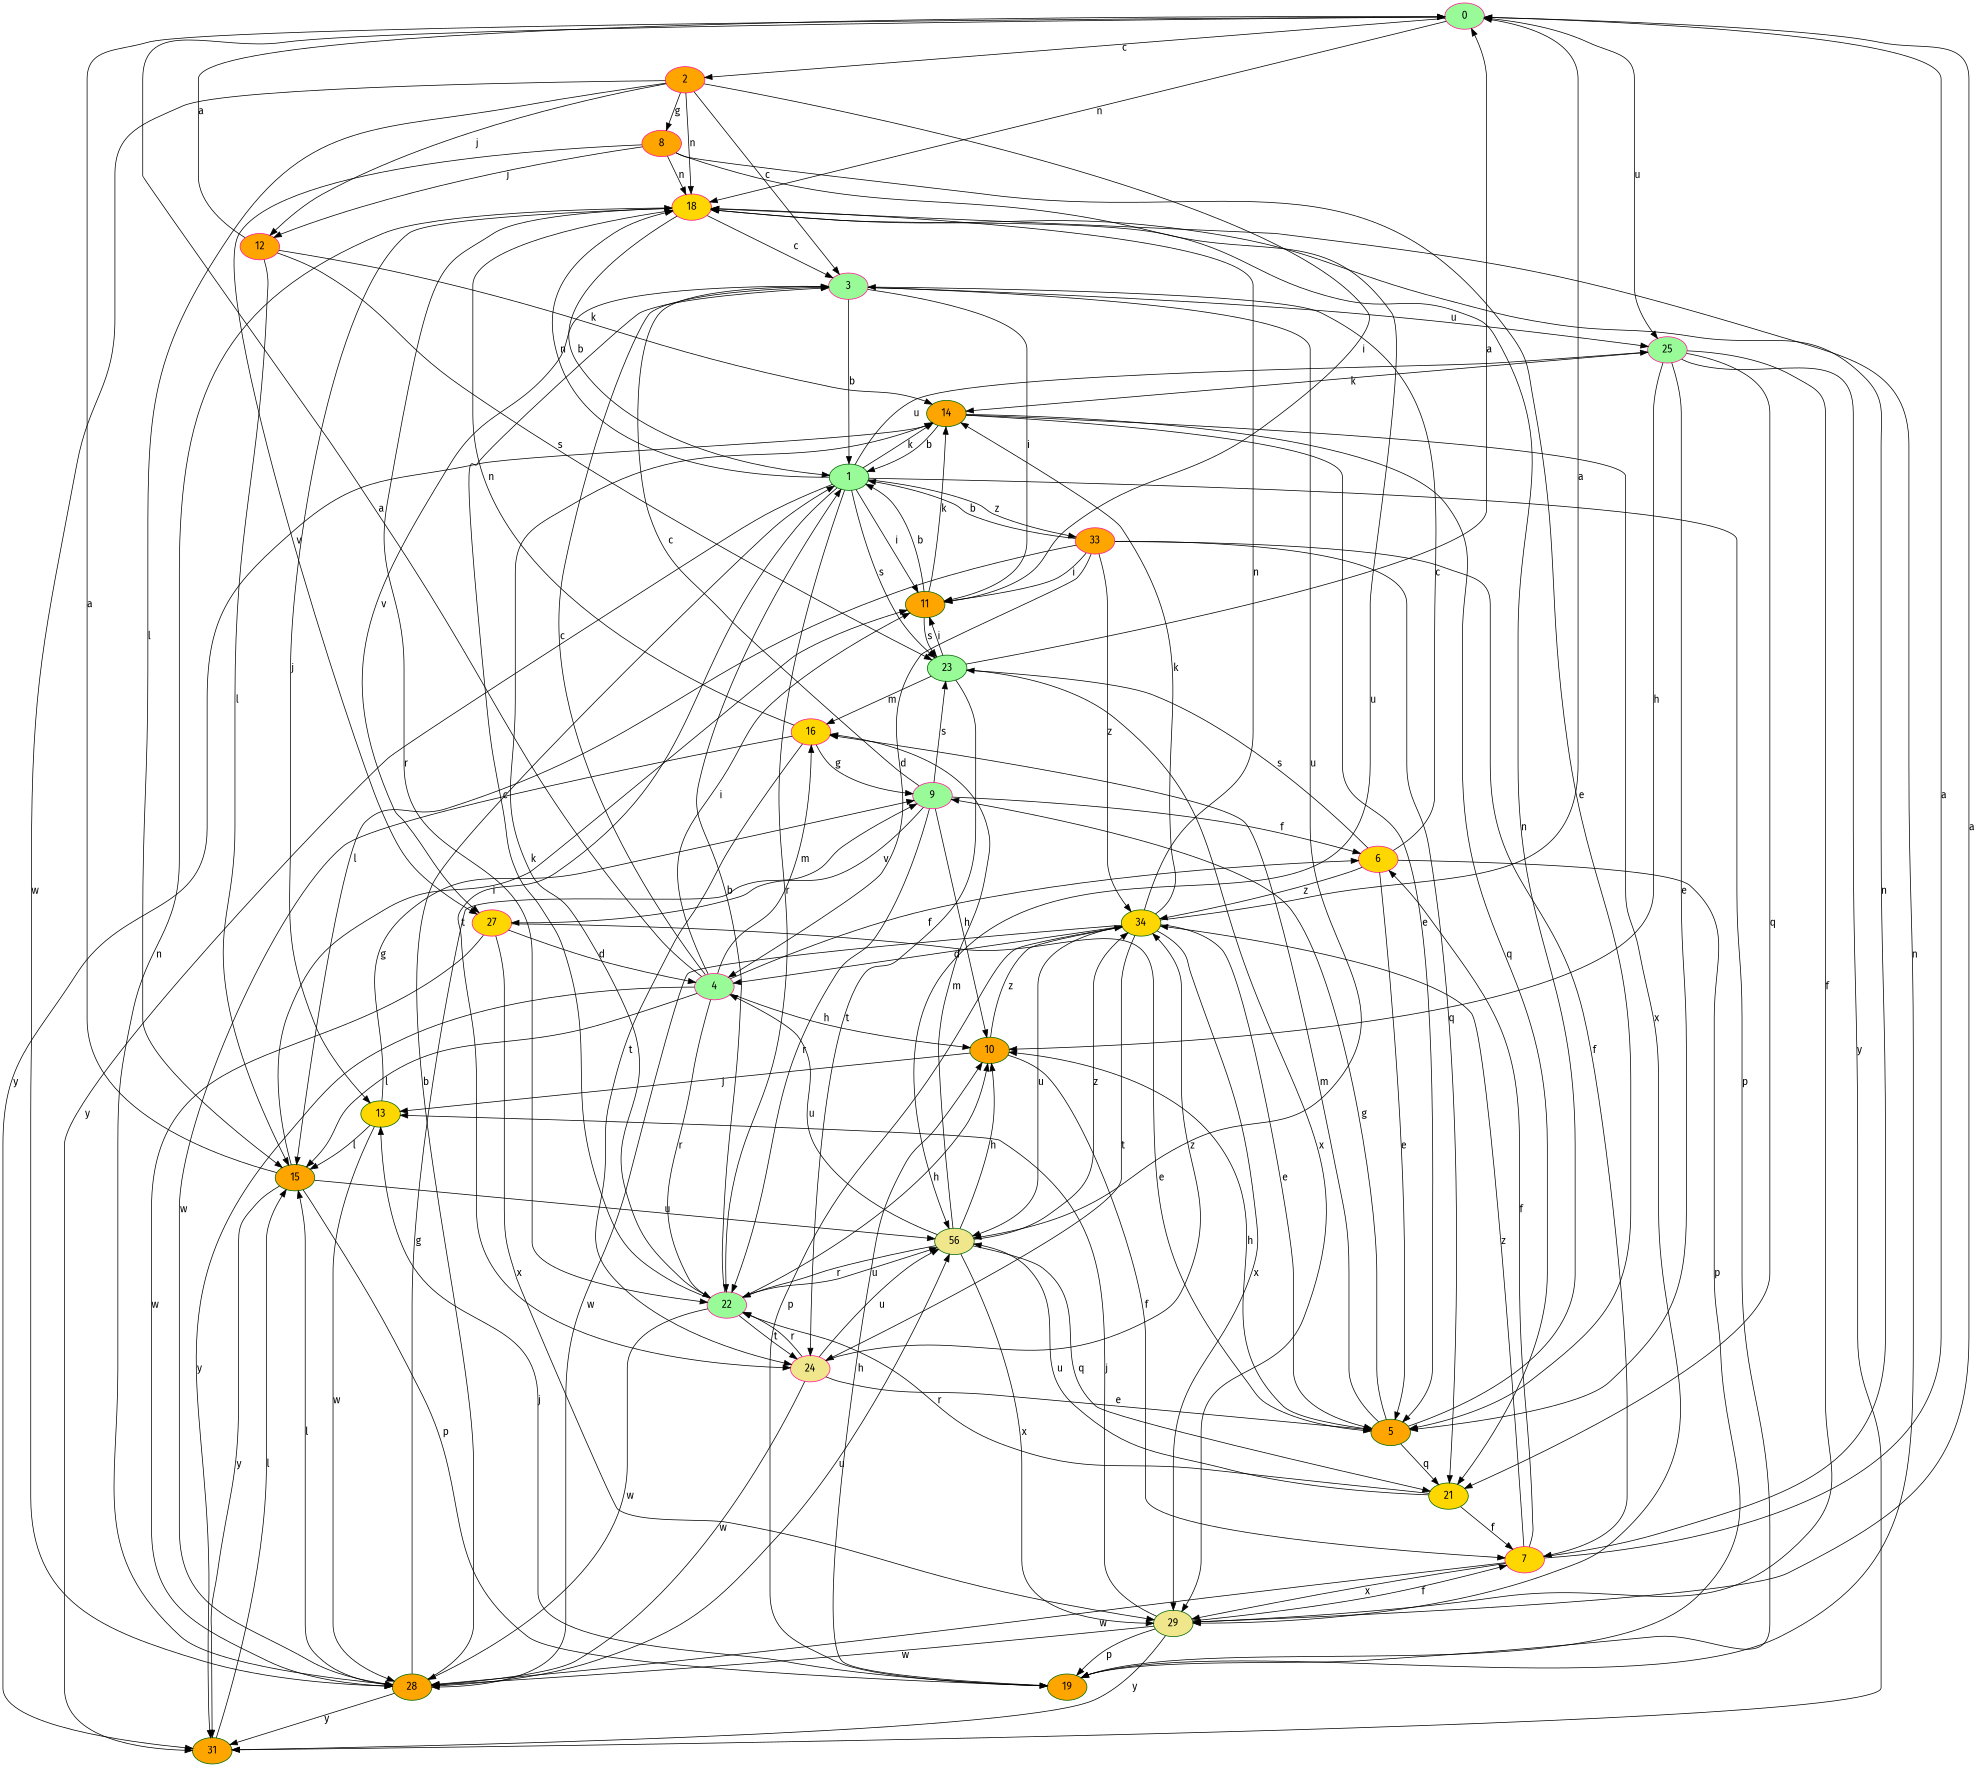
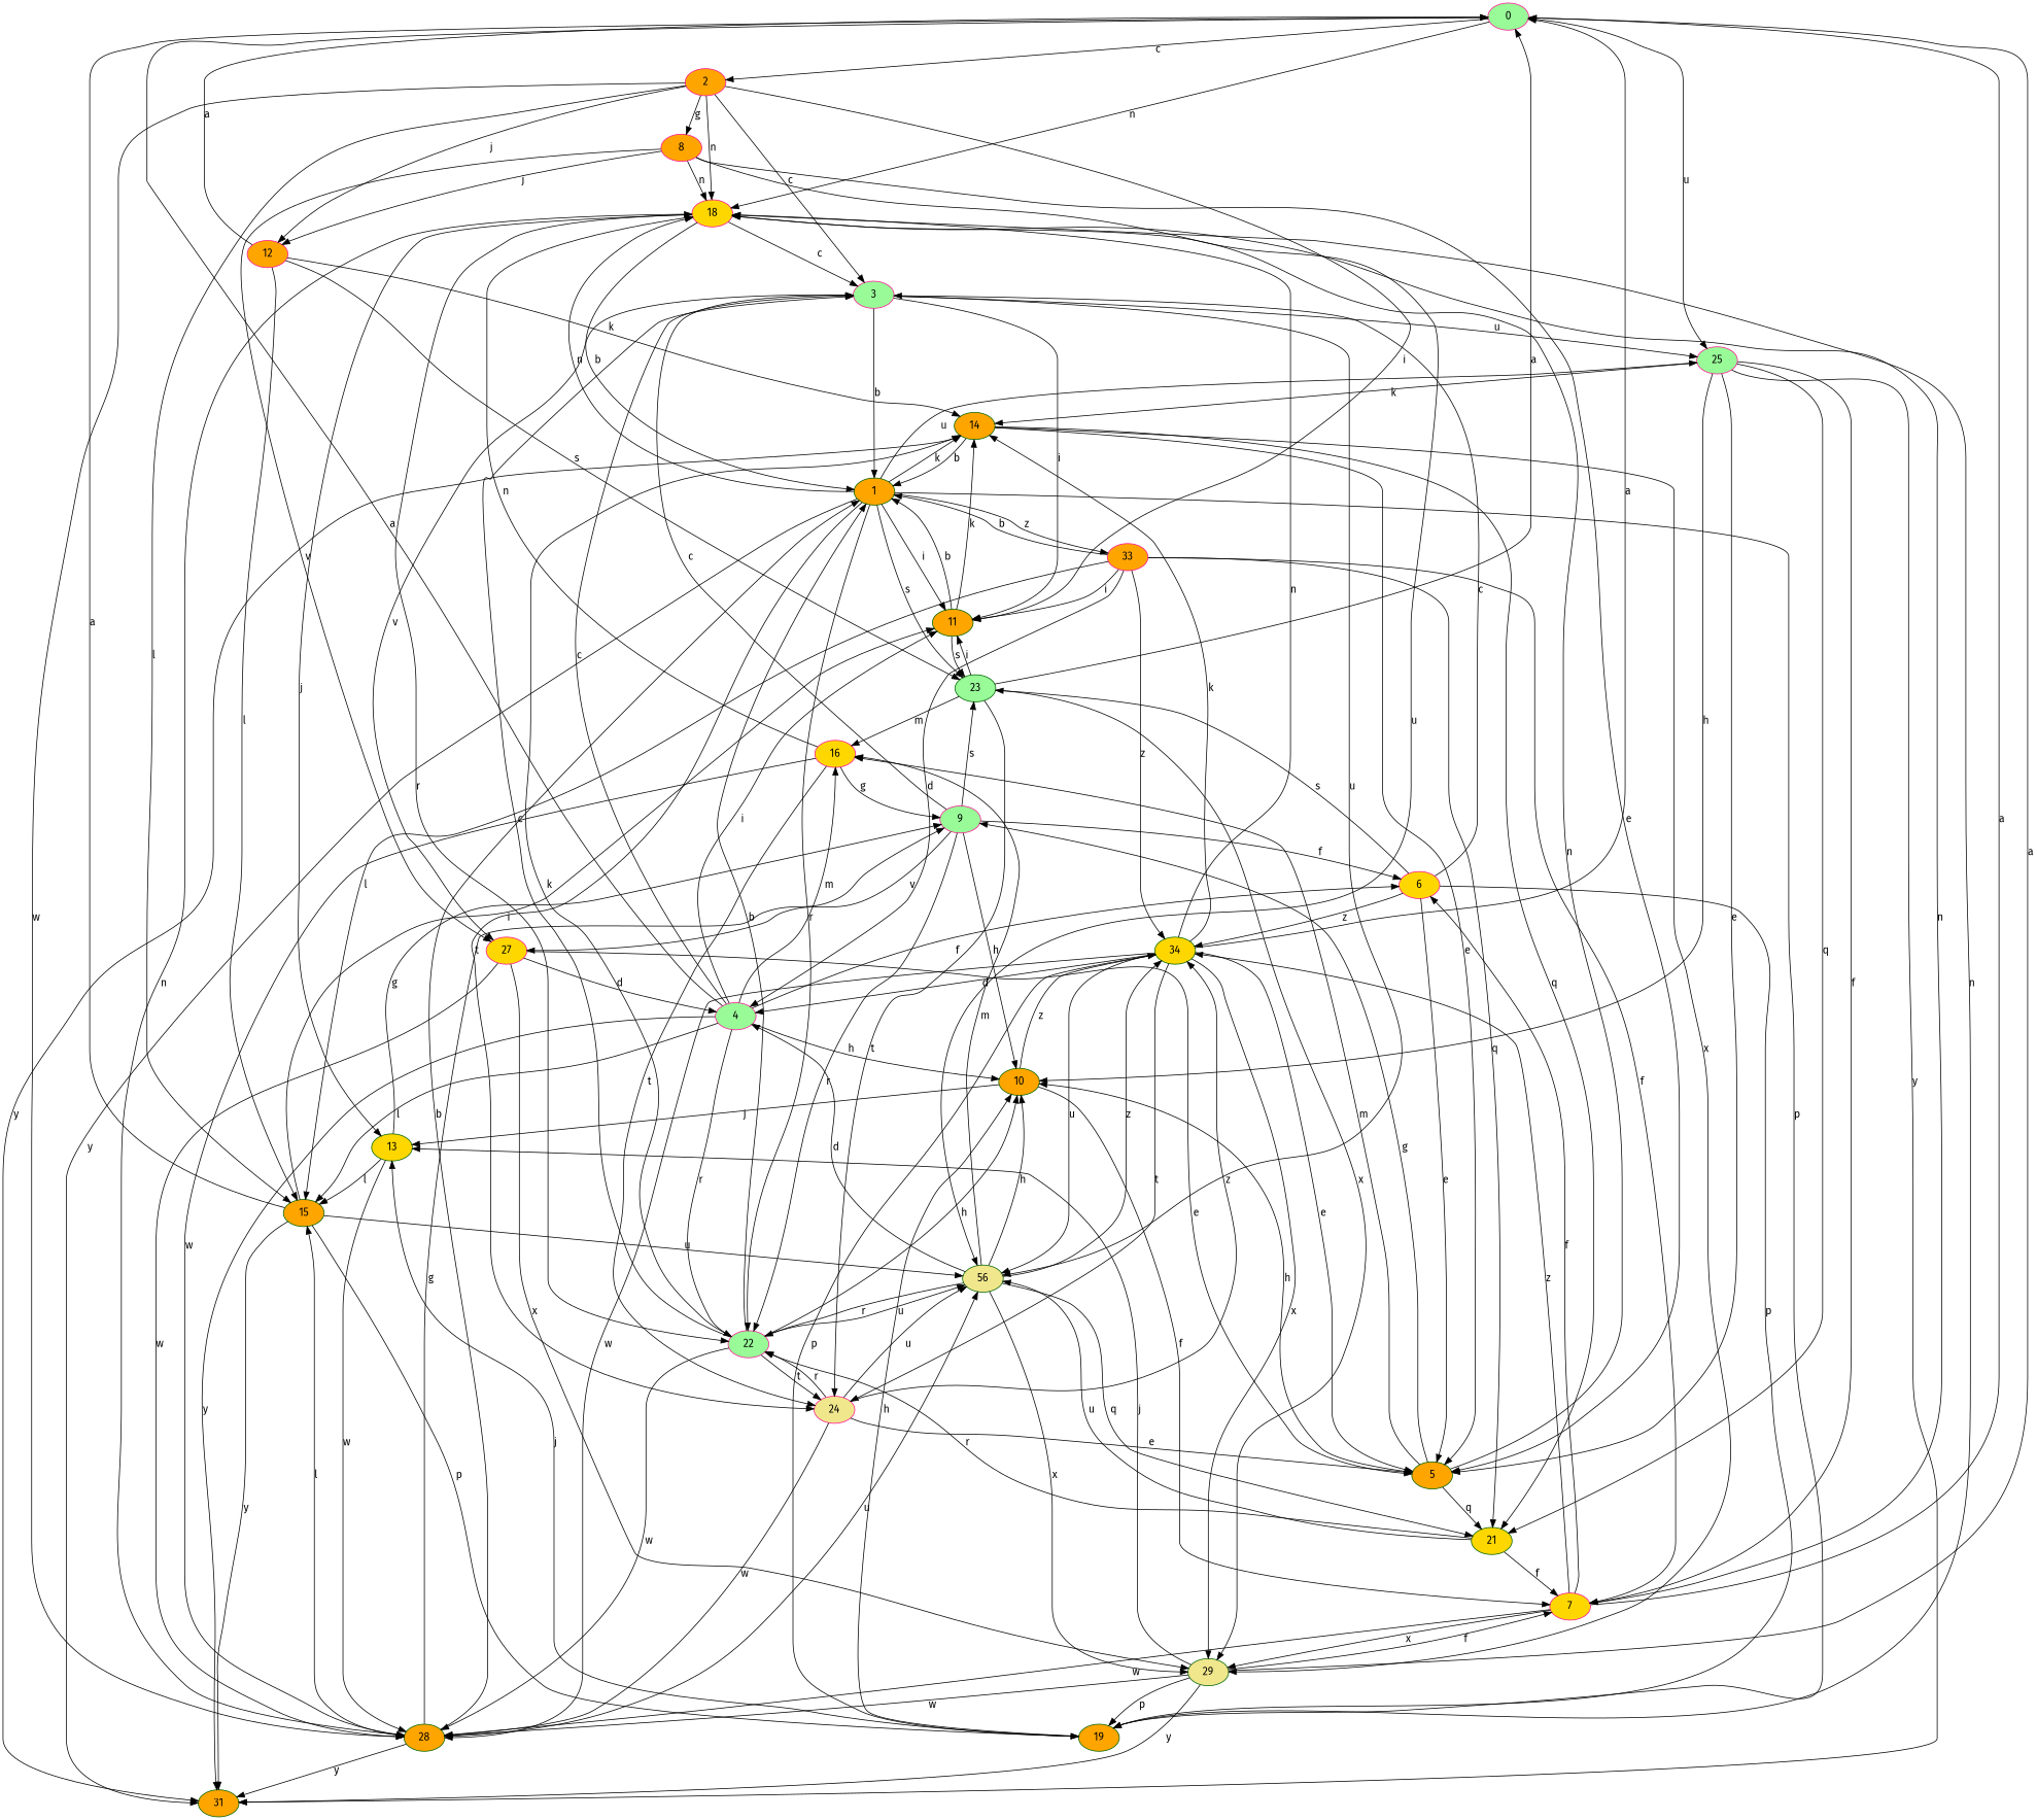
  strict digraph {
    fontname="Fira Sans"
    node [color=deeppink fillcolor=orange fontname="Fira Sans" style=filled]
    edge [fontname="Fira Sans"]
    0 [fillcolor=palegreen]
    2
    18 [fillcolor=gold]
    25 [fillcolor=palegreen]
    11 [color=darkgreen]
    3 [fillcolor=palegreen]
    8
    12
    15 [color=darkgreen]
    28 [color=darkgreen]
-   1 [color=darkgreen fillcolor=palegreen]
+   1 [color=darkgreen]
    22 [fillcolor=palegreen]
    13 [color=darkgreen fillcolor=gold]
    14 [color=darkgreen]
    31 [color=darkgreen]
    10 [color=darkgreen]
    5 [color=darkgreen]
    21 [color=darkgreen fillcolor=gold]
    7 [fillcolor=gold]
    19 [color=darkgreen]
    23 [color=darkgreen fillcolor=palegreen]
    24 [fillcolor=khaki]
    33
    29 [color=darkgreen fillcolor=khaki]
    n25 [color=darkgreen fillcolor=khaki label=56]
    16 [fillcolor=gold]
    34 [color=darkgreen fillcolor=gold]
    4 [fillcolor=palegreen]
    27 [fillcolor=gold]
    9 [fillcolor=palegreen]
    6 [fillcolor=gold]
    0 -> 2 [label=c]
    0 -> 18 [label=n]
    0 -> 25 [label=u]
    2 -> 18 [label=n]
    2 -> 11 [label=i]
    2 -> 3 [label=c]
    2 -> 8 [label=g]
    2 -> 12 [label=j]
    2 -> 15 [label=l]
    2 -> 28 [label=w]
    18 -> 3 [label=c]
    18 -> 1 [label=b]
    18 -> 22 [label=r]
    18 -> 13 [label=j]
    25 -> 14 [label=k]
    25 -> 31 [label=y]
    25 -> 10 [label=h]
    25 -> 5 [label=e]
    25 -> 21 [label=q]
-   25 -> 29 [label=f]
+   25 -> 7 [label=f]
    11 -> 1 [label=b]
    11 -> 14 [label=k]
    11 -> 23 [label=s]
    3 -> 25 [label=u]
    3 -> 11 [label=i]
    3 -> 1 [label=b]
    3 -> n25 [label=u]
    3 -> 27 [label=v]
    8 -> 18 [label=n]
    8 -> 12 [label=j]
    8 -> 5 [label=e]
    8 -> n25 [label=u]
    8 -> 27 [label=v]
    12 -> 0 [label=a]
    12 -> 15 [label=l]
    12 -> 14 [label=k]
    12 -> 23 [label=s]
    15 -> 0 [label=a]
    15 -> 11 [label=i]
    15 -> 31 [label=y]
    15 -> 19 [label=p]
    15 -> n25 [label=u]
    28 -> 18 [label=n]
    28 -> 15 [label=l]
    28 -> 1 [label=b]
    28 -> 31 [label=y]
    28 -> n25 [label=u]
    28 -> 9 [label=g]
    1 -> 18 [label=n]
    1 -> 25 [label=u]
    1 -> 11 [label=i]
    1 -> 22 [label=r]
    1 -> 14 [label=k]
    1 -> 31 [label=y]
    1 -> 19 [label=p]
    1 -> 23 [label=s]
    1 -> 24 [label=t]
    1 -> 33 [label=z]
    22 -> 3 [label=c]
    22 -> 28 [label=w]
    22 -> 1 [label=b]
    22 -> 14 [label=k]
    22 -> 10 [label=h]
    22 -> 24 [label=t]
    22 -> n25 [label=u]
    13 -> 15 [label=l]
    13 -> 28 [label=w]
    13 -> 9 [label=g]
    14 -> 1 [label=b]
    14 -> 31 [label=y]
    14 -> 5 [label=e]
    14 -> 21 [label=q]
    14 -> 29 [label=x]
-   31 -> 15 [label=l]
    10 -> 13 [label=j]
    10 -> 7 [label=f]
    10 -> 34 [label=z]
    5 -> 18 [label=n]
    5 -> 10 [label=h]
    5 -> 21 [label=q]
    5 -> 16 [label=m]
    5 -> 9 [label=g]
    21 -> 22 [label=r]
    21 -> 7 [label=f]
    21 -> n25 [label=u]
    7 -> 0 [label=a]
    7 -> 18 [label=n]
    7 -> 28 [label=w]
    7 -> 29 [label=x]
    7 -> 34 [label=z]
    7 -> 6 [label=f]
    19 -> 18 [label=n]
    19 -> 13 [label=j]
    19 -> 10 [label=h]
    23 -> 0 [label=a]
    23 -> 11 [label=i]
    23 -> 24 [label=t]
    23 -> 29 [label=x]
    23 -> 16 [label=m]
    24 -> 28 [label=w]
    24 -> 22 [label=r]
    24 -> 5 [label=e]
    24 -> n25 [label=u]
    24 -> 34 [label=z]
    33 -> 11 [label=i]
    33 -> 15 [label=l]
    33 -> 1 [label=b]
    33 -> 21 [label=q]
    33 -> 7 [label=f]
    33 -> 34 [label=z]
    33 -> 4 [label=d]
    29 -> 0 [label=a]
    29 -> 28 [label=w]
    29 -> 13 [label=j]
    29 -> 31 [label=y]
    29 -> 7 [label=f]
    29 -> 19 [label=p]
    n25 -> 22 [label=r]
    n25 -> 10 [label=h]
    n25 -> 21 [label=q]
    n25 -> 29 [label=x]
    n25 -> 16 [label=m]
    n25 -> 34 [label=z]
-   n25 -> 4 [label=u]
+   n25 -> 4 [label=d]
    16 -> 18 [label=n]
    16 -> 28 [label=w]
    16 -> 24 [label=t]
    16 -> 9 [label=g]
    34 -> 0 [label=a]
    34 -> 18 [label=n]
    34 -> 28 [label=w]
    34 -> 14 [label=k]
    34 -> 5 [label=e]
    34 -> 19 [label=p]
    34 -> 24 [label=t]
    34 -> 29 [label=x]
    34 -> n25 [label=u]
    34 -> 4 [label=d]
    4 -> 0 [label=a]
    4 -> 11 [label=i]
    4 -> 3 [label=c]
    4 -> 15 [label=l]
    4 -> 22 [label=r]
    4 -> 31 [label=y]
    4 -> 10 [label=h]
    4 -> 16 [label=m]
    4 -> 6 [label=f]
    27 -> 28 [label=w]
    27 -> 5 [label=e]
    27 -> 29 [label=x]
    27 -> 4 [label=d]
    9 -> 3 [label=c]
    9 -> 22 [label=r]
    9 -> 10 [label=h]
    9 -> 23 [label=s]
    9 -> 27 [label=v]
    9 -> 6 [label=f]
    6 -> 3 [label=c]
    6 -> 5 [label=e]
    6 -> 19 [label=p]
    6 -> 23 [label=s]
    6 -> 34 [label=z]
  }
